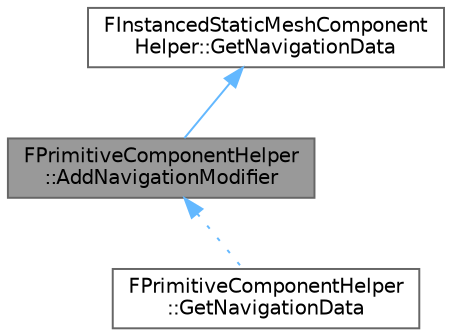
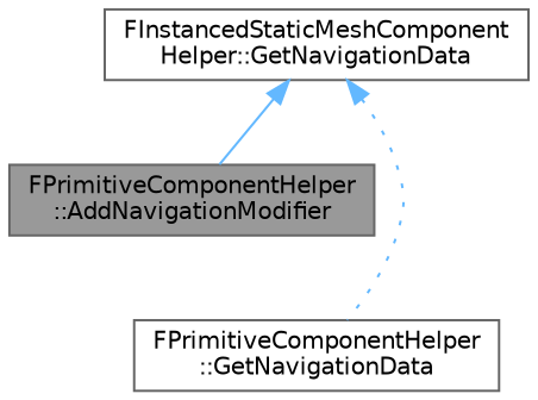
  digraph {
    rankdir=TB
    node [color=grey40 fillcolor=white fontname=Helvetica fontsize=10 shape=box style=filled]
    edge [color=steelblue1 dir=back fontname=Helvetica fontsize=10 labelfontname=Helvetica labelfontsize=10]
    n1 [color=gray40 fillcolor=grey60 fontcolor=black height=0.2 label="FPrimitiveComponentHelper\l::AddNavigationModifier" width=0.4]
    n2 [height=0.2 label="FPrimitiveComponentHelper\l::GetNavigationData" width=0.4]
    n3 [height=0.2 label="FInstancedStaticMeshComponent\lHelper::GetNavigationData" width=0.4]
-   n1 -> n2 [style=dotted]
+   n3 -> n2 [style=dotted]
    n3 -> n1 [style=solid]
  }
